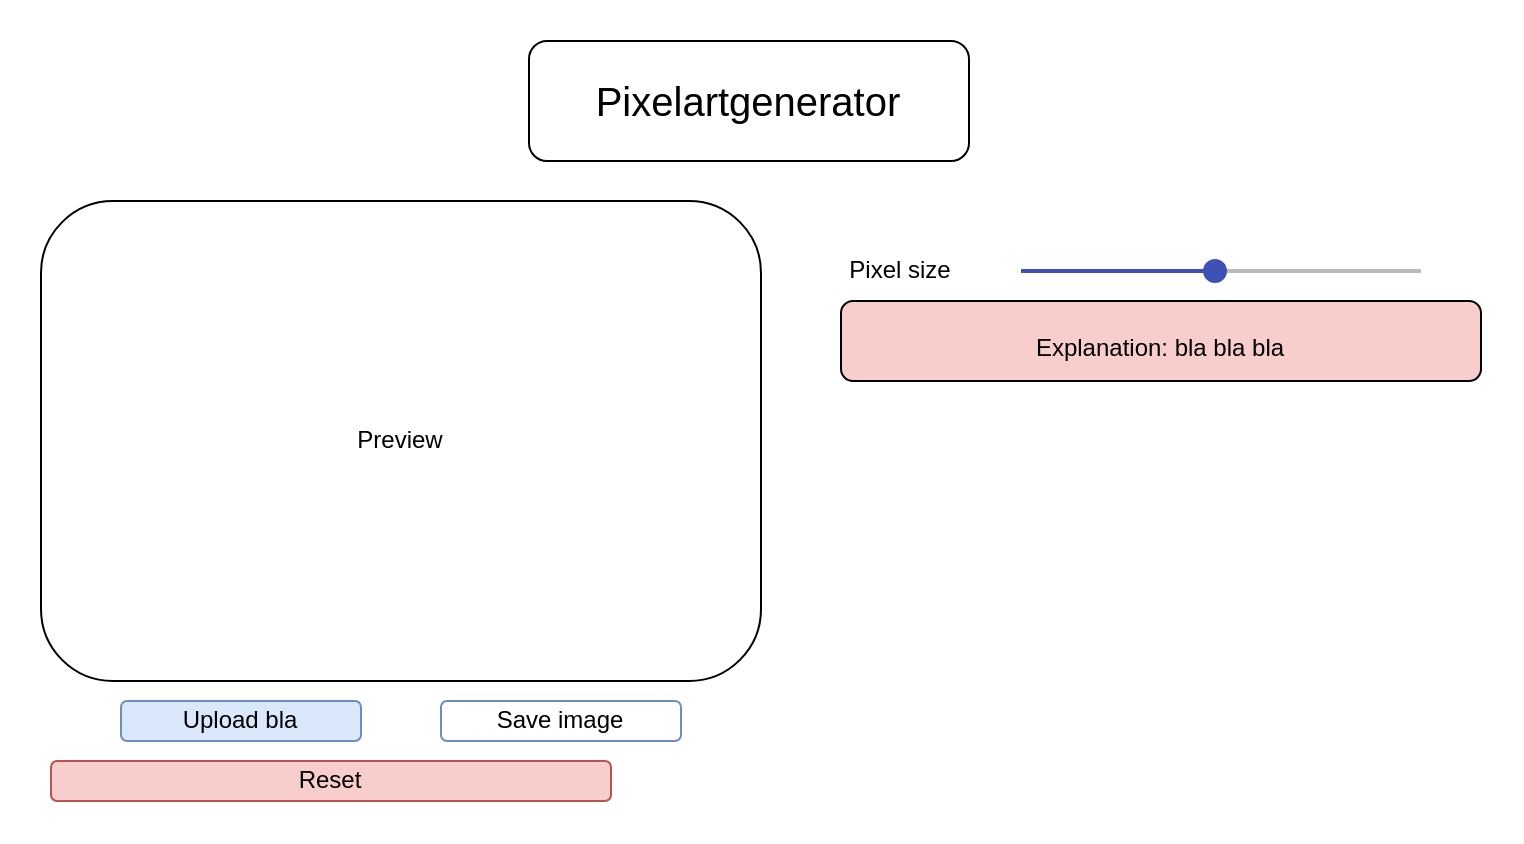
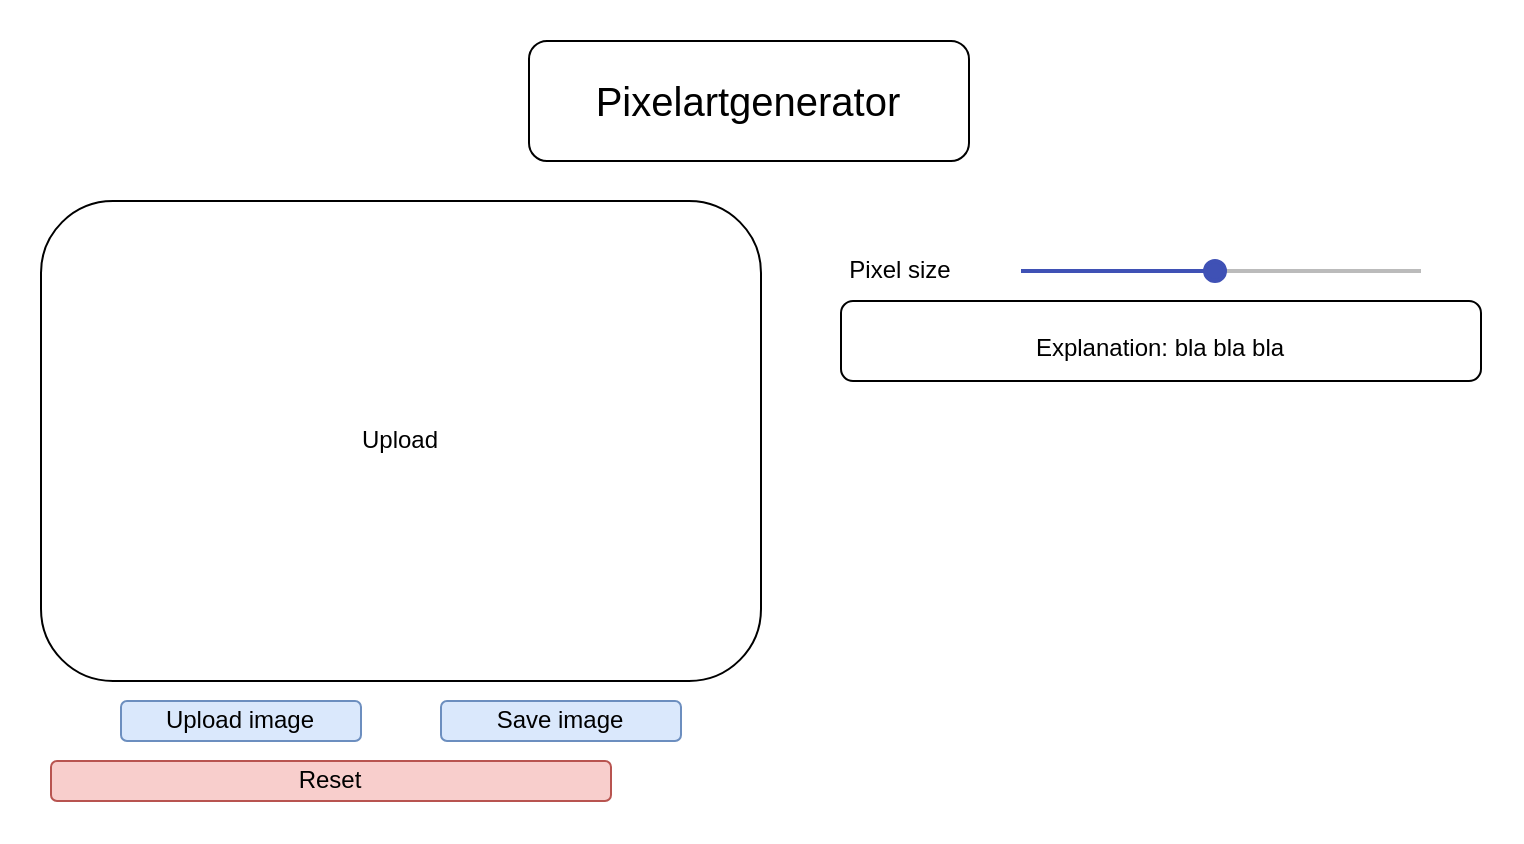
  <mxCell id="0" />
  <mxCell id="1" parent="0" />
- <mxCell id="2" value="Preview" style="rounded=1;whiteSpace=wrap;html=1;" vertex="1" parent="1"><mxGeometry x="20" y="100" width="360" height="240" as="geometry" /></mxCell>
- <mxCell id="3" value="Upload bla" style="rounded=1;whiteSpace=wrap;html=1;fillColor=#dae8fc;strokeColor=#6c8ebf;" vertex="1" parent="1"><mxGeometry x="60" y="350" width="120" height="20" as="geometry" /></mxCell>
+ <mxCell id="2" value="Upload" style="rounded=1;whiteSpace=wrap;html=1;" vertex="1" parent="1"><mxGeometry x="20" y="100" width="360" height="240" as="geometry" /></mxCell>
+ <mxCell id="3" value="Upload image" style="rounded=1;whiteSpace=wrap;html=1;fillColor=#dae8fc;strokeColor=#6c8ebf;" vertex="1" parent="1"><mxGeometry x="60" y="350" width="120" height="20" as="geometry" /></mxCell>
  <mxCell id="4" value="" style="dashed=0;verticalLabelPosition=bottom;verticalAlign=top;align=center;shape=mxgraph.gmdl.slider2;barPos=48.5;strokeColor=#3F51B5;opacity=100;strokeWidth=2;fillColor=#3F51B5;handleSize=10;shadow=0;" vertex="1" parent="1"><mxGeometry x="510" y="130" width="200" height="10" as="geometry" /></mxCell>
  <mxCell id="5" value="Pixel size" style="text;html=1;strokeColor=none;fillColor=none;align=center;verticalAlign=middle;whiteSpace=wrap;rounded=0;" vertex="1" parent="1"><mxGeometry x="420" y="120" width="60" height="30" as="geometry" /></mxCell>
- <mxCell id="6" value="Save image" style="rounded=1;whiteSpace=wrap;html=1;fillColor=#ffffff;strokeColor=#6c8ebf;" vertex="1" parent="1"><mxGeometry x="220" y="350" width="120" height="20" as="geometry" /></mxCell>
+ <mxCell id="6" value="Save image" style="rounded=1;whiteSpace=wrap;html=1;fillColor=#dae8fc;strokeColor=#6c8ebf;" vertex="1" parent="1"><mxGeometry x="220" y="350" width="120" height="20" as="geometry" /></mxCell>
  <mxCell id="7" value="&lt;font style=&quot;font-size: 20px&quot;&gt;Pixelartgenerator&lt;/font&gt;" style="rounded=1;whiteSpace=wrap;html=1;" vertex="1" parent="1"><mxGeometry x="264" y="20" width="220" height="60" as="geometry" /></mxCell>
  <mxCell id="8" value="Reset" style="rounded=1;whiteSpace=wrap;html=1;fillColor=#f8cecc;strokeColor=#b85450;" vertex="1" parent="1"><mxGeometry x="25" y="380" width="280" height="20" as="geometry" /></mxCell>
- <mxCell id="9" value="&lt;span style=&quot;font-size: 12px&quot;&gt;Explanation: bla bla bla&lt;/span&gt;" style="rounded=1;whiteSpace=wrap;html=1;fontSize=20;align=center;fillColor=#f8cecc;" vertex="1" parent="1"><mxGeometry x="420" y="150" width="320" height="40" as="geometry" /></mxCell>
+ <mxCell id="9" value="&lt;span style=&quot;font-size: 12px&quot;&gt;Explanation: bla bla bla&lt;/span&gt;" style="rounded=1;whiteSpace=wrap;html=1;fontSize=20;align=center;" vertex="1" parent="1"><mxGeometry x="420" y="150" width="320" height="40" as="geometry" /></mxCell>
